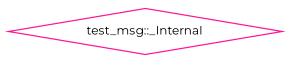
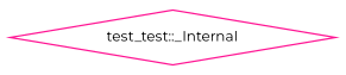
  digraph {
    rankdir=LR
    fontname=Montserrat
-   n1 [color=deeppink fillcolor=white fontname=Montserrat fontsize=10 height=0.2 label="test_msg::_Internal" shape=diamond style=filled width=0.4]
+   n1 [color=deeppink fillcolor=white fontname=Montserrat fontsize=10 height=0.2 label="test_test::_Internal" shape=diamond style=filled width=0.4]
  }
